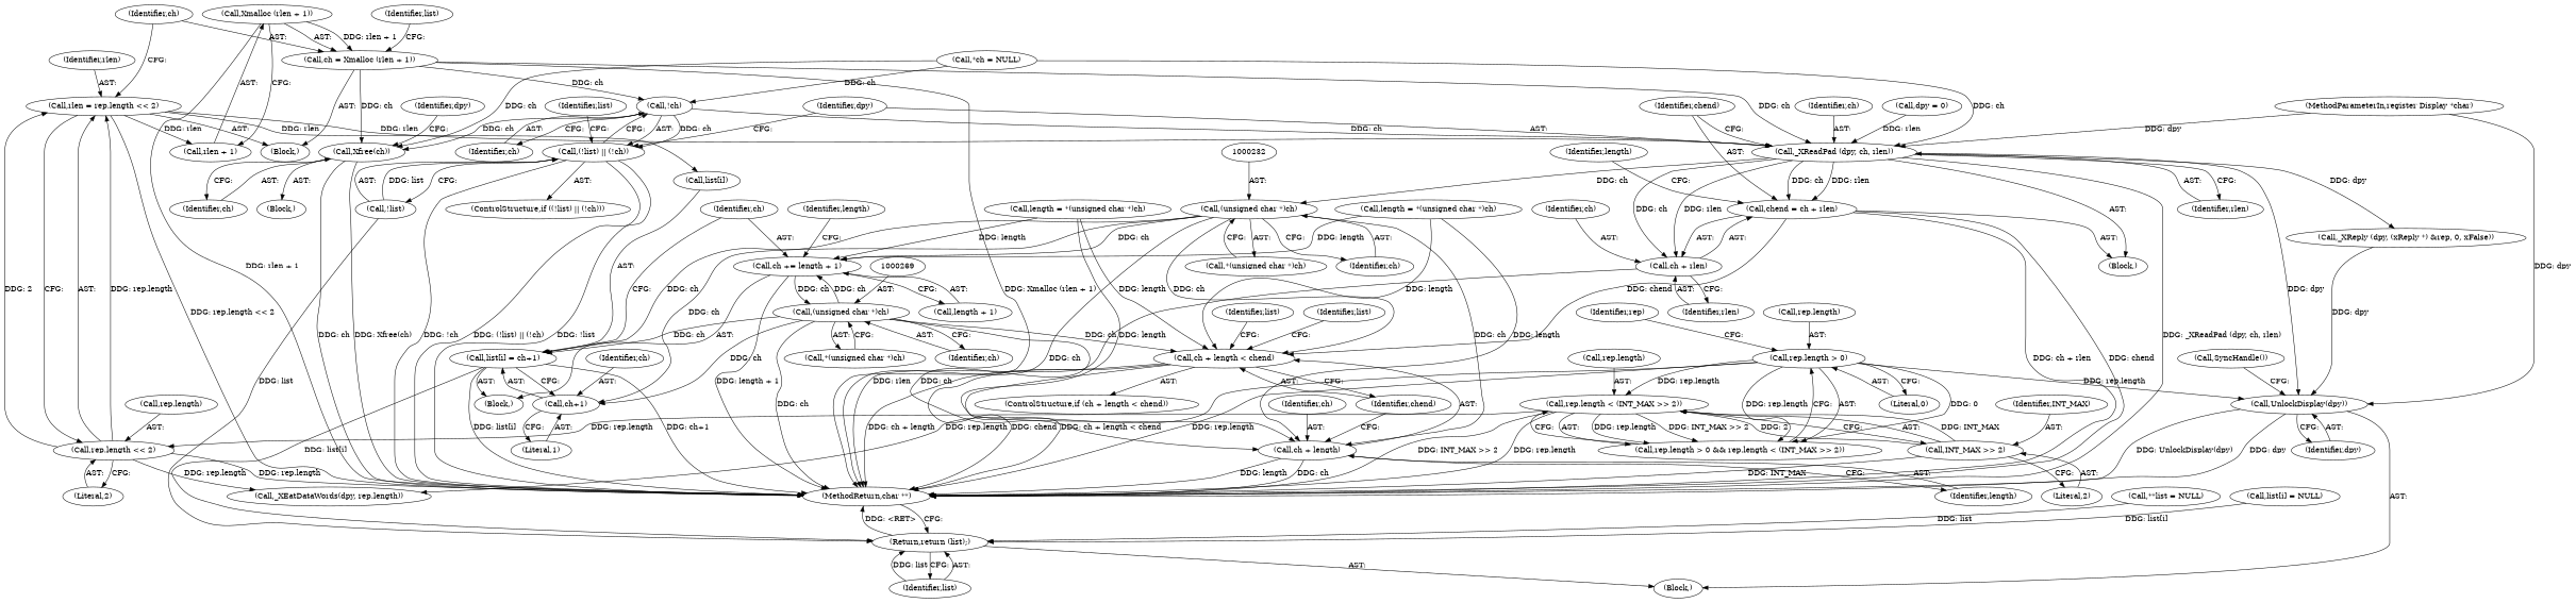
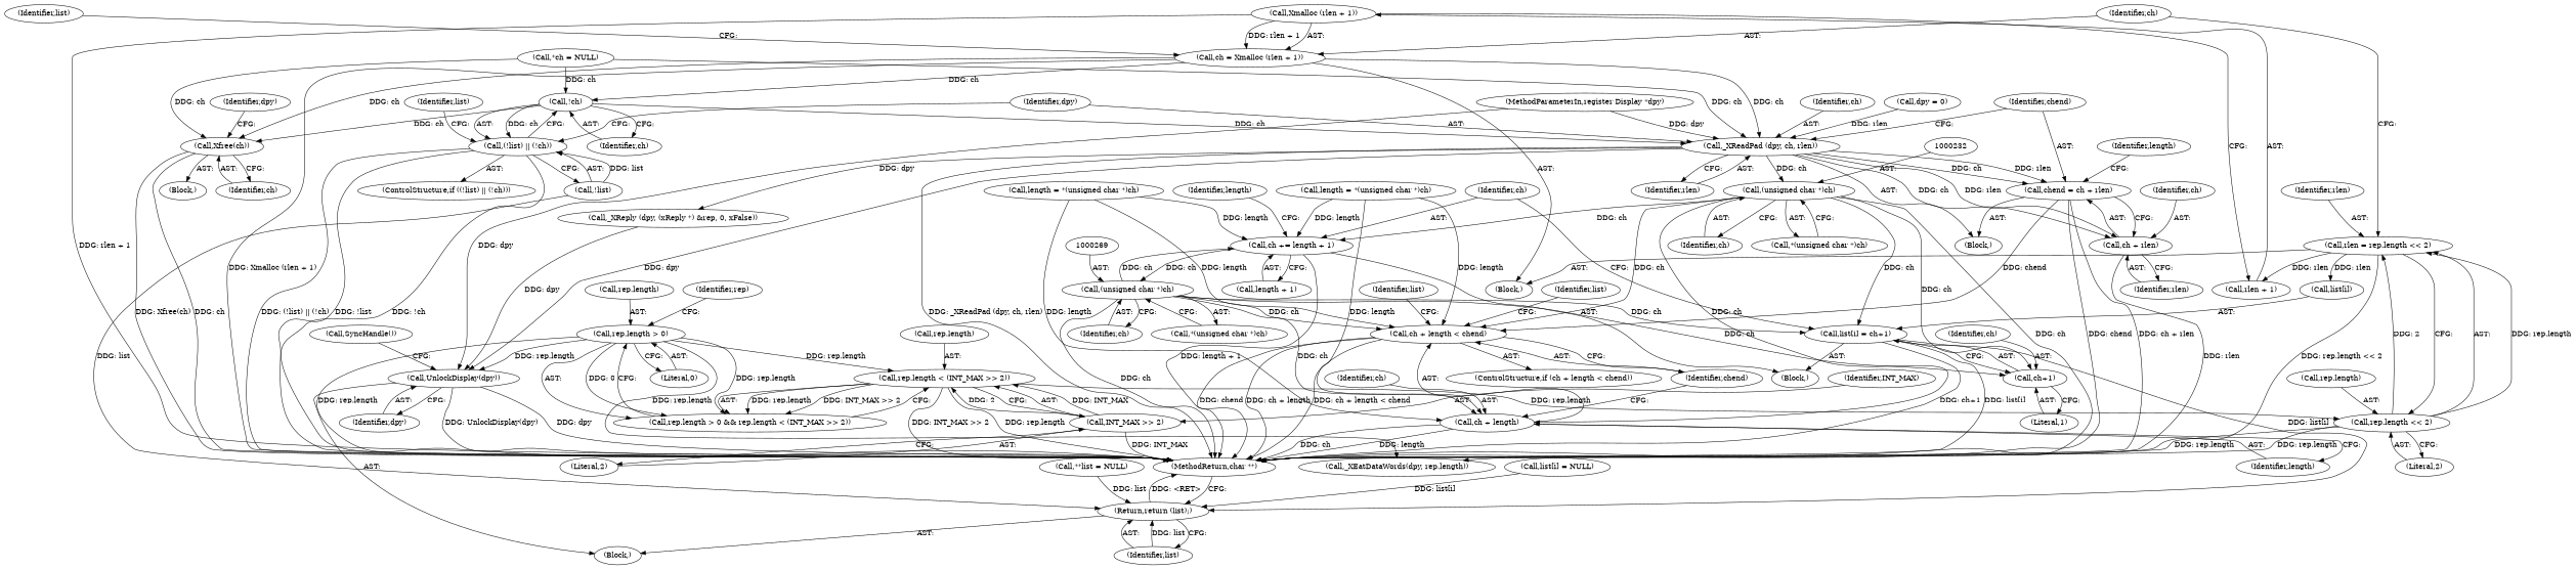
  digraph {
    n1 [label="(Call,Xmalloc (rlen + 1))"]
    n2 [label="(Call,ch = Xmalloc (rlen + 1))"]
    n3 [label="(Call,rlen + 1)"]
    n4 [label="(MethodReturn,char **)"]
    n5 [label="(Call,_XReadPad (dpy, ch, rlen))"]
    n6 [label="(Block,)"]
    n7 [label="(Call,!ch)"]
    n8 [label="(Call,Xfree(ch))"]
    n9 [label="(Return,return (list);)"]
    n10 [label="(Call,rlen = rep.length << 2)"]
    n11 [label="(Call,rep.length << 2)"]
    n12 [label="(Call,list[i])"]
    n13 [label="(Literal,2)"]
    n14 [label="(Call,_XEatDataWords(dpy, rep.length))"]
    n15 [label="(Call,chend = ch + rlen)"]
    n16 [label="(Call,ch + rlen)"]
    n17 [label="(Call,(unsigned char *)ch)"]
    n18 [label="(Call,UnlockDisplay(dpy))"]
    n19 [label="(Block,)"]
    n20 [label="(Identifier,rlen)"]
    n21 [label="(Call,_XReply (dpy, (xReply *) &rep, 0, xFalse))"]
    n22 [label="(Call,rep.length < (INT_MAX >> 2))"]
    n23 [label="(Call,INT_MAX >> 2)"]
    n24 [label="(Call,rep.length > 0 && rep.length < (INT_MAX >> 2))"]
    n25 [label="(Literal,2)"]
    n26 [label="(Call,rep.length > 0)"]
    n27 [label="(Literal,0)"]
    n28 [label="(Call,(!list) || (!ch))"]
    n29 [label="(Identifier,ch)"]
    n30 [label="(Block,)"]
    n31 [label="(Identifier,ch)"]
    n32 [label="(Call,!list)"]
    n33 [label="(ControlStructure,if ((!list) || (!ch)))"]
    n34 [label="(Call,ch + length < chend)"]
    n35 [label="(Identifier,rlen)"]
    n36 [label="(Call,ch + length)"]
    n37 [label="(Call,list[i] = ch+1)"]
    n38 [label="(Call,ch+1)"]
    n39 [label="(Call,ch += length + 1)"]
    n40 [label="(Identifier,ch)"]
    n41 [label="(Call,*(unsigned char *)ch)"]
    n42 [label="(Block,)"]
    n43 [label="(Identifier,dpy)"]
    n44 [label="(ControlStructure,if (ch + length < chend))"]
    n45 [label="(Identifier,chend)"]
    n46 [label="(Identifier,length)"]
    n47 [label="(Block,)"]
    n48 [label="(Literal,1)"]
    n49 [label="(Call,(unsigned char *)ch)"]
    n50 [label="(Call,length + 1)"]
    n51 [label="(Identifier,list)"]
    n52 [label="(Identifier,ch)"]
    n53 [label="(Call,*(unsigned char *)ch)"]
    n54 [label="(Identifier,list)"]
    n55 [label="(Identifier,ch)"]
    n56 [label="(Call,length = *(unsigned char *)ch)"]
    n57 [label="(Call,rep.length)"]
    n58 [label="(Call,rep.length)"]
    n59 [label="(Identifier,ch)"]
    n60 [label="(Call,SyncHandle())"]
    n61 [label="(Identifier,rlen)"]
    n62 [label="(Identifier,dpy)"]
    n63 [label="(Identifier,chend)"]
    n64 [label="(Identifier,INT_MAX)"]
    n65 [label="(Identifier,length)"]
    n66 [label="(Identifier,rep)"]
    n67 [label="(Call,**list = NULL)"]
    n68 [label="(Identifier,length)"]
    n69 [label="(Call,length = *(unsigned char *)ch)"]
-   n70 [label="(MethodParameterIn,register Display *char)"]
+   n70 [label="(MethodParameterIn,register Display *dpy)"]
    n71 [label="(Call,rep.length)"]
    n72 [label="(Identifier,list)"]
    n73 [label="(Identifier,ch)"]
    n74 [label="(Identifier,ch)"]
    n75 [label="(Identifier,ch)"]
    n76 [label="(Call,list[i] = NULL)"]
    n77 [label="(Call,*ch = NULL)"]
    n78 [label="(Identifier,dpy)"]
    n79 [label="(Identifier,list)"]
    n80 [label="(Call,dpy = 0)"]
    n81 [label="(Identifier,ch)"]
    n82 [label="(Identifier,list)"]
    1000232
    1000269
    n1 -> n2 [label="AST: "]
    n1 -> n2 [label="DDG: rlen + 1"]
    n1 -> n3 [label="CFG: "]
    n1 -> n4 [label="DDG: rlen + 1"]
    n2 -> n4 [label="DDG: Xmalloc (rlen + 1)"]
    n2 -> n5 [label="DDG: ch"]
    n2 -> n6 [label="AST: "]
    n2 -> n7 [label="DDG: ch"]
    n2 -> n8 [label="DDG: ch"]
    n3 -> n1 [label="AST: "]
    n4 -> n9 [label="CFG: "]
    n5 -> n4 [label="DDG: _XReadPad (dpy, ch, rlen)"]
    n5 -> n15 [label="DDG: ch"]
    n5 -> n15 [label="DDG: rlen"]
    n5 -> n16 [label="DDG: ch"]
    n5 -> n16 [label="DDG: rlen"]
    n5 -> n17 [label="DDG: ch"]
    n5 -> n18 [label="DDG: dpy"]
    n5 -> n19 [label="AST: "]
    n5 -> n20 [label="CFG: "]
    n5 -> n21 [label="DDG: dpy"]
    n7 -> n5 [label="DDG: ch"]
    n7 -> n8 [label="DDG: ch"]
    n7 -> n28 [label="AST: "]
    n7 -> n28 [label="DDG: ch"]
    n7 -> n29 [label="CFG: "]
    n8 -> n4 [label="DDG: ch"]
    n8 -> n4 [label="DDG: Xfree(ch)"]
    n8 -> n30 [label="AST: "]
    n8 -> n31 [label="CFG: "]
    n9 -> n4 [label="DDG: <RET>"]
    n9 -> n42 [label="AST: "]
    n9 -> n51 [label="CFG: "]
    n10 -> n3 [label="DDG: rlen"]
    n10 -> n4 [label="DDG: rep.length << 2"]
-   n10 -> n5 [label="DDG: rlen"]
    n10 -> n6 [label="AST: "]
    n10 -> n11 [label="CFG: "]
    n10 -> n12 [label="DDG: rlen"]
    n11 -> n4 [label="DDG: rep.length"]
    n11 -> n10 [label="AST: "]
    n11 -> n10 [label="DDG: rep.length"]
    n11 -> n10 [label="DDG: 2"]
    n11 -> n13 [label="CFG: "]
    n11 -> n14 [label="DDG: rep.length"]
    n12 -> n37 [label="AST: "]
    n13 -> n11 [label="AST: "]
    n15 -> n4 [label="DDG: ch + rlen"]
    n15 -> n4 [label="DDG: chend"]
-   n15 -> n16 [label="AST: "]
+   n15 -> n16 [label="CFG: "]
    n15 -> n19 [label="AST: "]
    n15 -> n34 [label="DDG: chend"]
    n16 -> n4 [label="DDG: rlen"]
    n16 -> n15 [label="AST: "]
    n16 -> n35 [label="CFG: "]
    n17 -> n4 [label="DDG: ch"]
    n17 -> n34 [label="DDG: ch"]
    n17 -> n36 [label="DDG: ch"]
    n17 -> n37 [label="DDG: ch"]
    n17 -> n38 [label="DDG: ch"]
    n17 -> n39 [label="DDG: ch"]
    n17 -> n40 [label="CFG: "]
    n17 -> n41 [label="AST: "]
    n18 -> n4 [label="DDG: UnlockDisplay(dpy)"]
    n18 -> n4 [label="DDG: dpy"]
    n18 -> n42 [label="AST: "]
    n18 -> n43 [label="CFG: "]
    n20 -> n5 [label="AST: "]
    n21 -> n18 [label="DDG: dpy"]
    n22 -> n4 [label="DDG: INT_MAX >> 2"]
    n22 -> n4 [label="DDG: rep.length"]
    n22 -> n11 [label="DDG: rep.length"]
    n22 -> n23 [label="CFG: "]
    n22 -> n24 [label="AST: "]
    n22 -> n24 [label="DDG: rep.length"]
    n22 -> n24 [label="DDG: INT_MAX >> 2"]
    n23 -> n4 [label="DDG: INT_MAX"]
    n23 -> n22 [label="AST: "]
    n23 -> n22 [label="DDG: INT_MAX"]
    n23 -> n22 [label="DDG: 2"]
    n23 -> n25 [label="CFG: "]
    n24 -> n22 [label="CFG: "]
    n24 -> n26 [label="CFG: "]
    n25 -> n23 [label="AST: "]
    n26 -> n4 [label="DDG: rep.length"]
    n26 -> n14 [label="DDG: rep.length"]
    n26 -> n18 [label="DDG: rep.length"]
    n26 -> n22 [label="DDG: rep.length"]
    n26 -> n24 [label="AST: "]
    n26 -> n24 [label="DDG: rep.length"]
    n26 -> n24 [label="DDG: 0"]
    n26 -> n27 [label="CFG: "]
    n27 -> n26 [label="AST: "]
    n28 -> n4 [label="DDG: !ch"]
    n28 -> n4 [label="DDG: (!list) || (!ch)"]
    n28 -> n4 [label="DDG: !list"]
    n28 -> n7 [label="CFG: "]
    n28 -> n32 [label="CFG: "]
    n28 -> n33 [label="AST: "]
    n29 -> n7 [label="AST: "]
    n31 -> n8 [label="AST: "]
    n32 -> n9 [label="DDG: list"]
    n32 -> n28 [label="AST: "]
    n32 -> n28 [label="DDG: list"]
    n34 -> n4 [label="DDG: ch + length"]
    n34 -> n4 [label="DDG: chend"]
    n34 -> n4 [label="DDG: ch + length < chend"]
    n34 -> n44 [label="AST: "]
    n34 -> n45 [label="CFG: "]
    n35 -> n16 [label="AST: "]
    n36 -> n4 [label="DDG: length"]
    n36 -> n4 [label="DDG: ch"]
    n36 -> n34 [label="AST: "]
    n36 -> n46 [label="CFG: "]
    n37 -> n4 [label="DDG: list[i]"]
    n37 -> n4 [label="DDG: ch+1"]
    n37 -> n9 [label="DDG: list[i]"]
    n37 -> n38 [label="CFG: "]
    n37 -> n47 [label="AST: "]
    n38 -> n37 [label="AST: "]
    n38 -> n48 [label="CFG: "]
    n39 -> n4 [label="DDG: length + 1"]
    n39 -> n47 [label="AST: "]
    n39 -> n49 [label="DDG: ch"]
    n39 -> n50 [label="CFG: "]
    n40 -> n17 [label="AST: "]
    n41 -> n17 [label="CFG: "]
    n43 -> n18 [label="AST: "]
    n45 -> n34 [label="AST: "]
    n45 -> n36 [label="CFG: "]
    n46 -> n36 [label="AST: "]
    n48 -> n38 [label="AST: "]
    n49 -> n4 [label="DDG: ch"]
    n49 -> n34 [label="DDG: ch"]
    n49 -> n36 [label="DDG: ch"]
    n49 -> n37 [label="DDG: ch"]
    n49 -> n38 [label="DDG: ch"]
    n49 -> n39 [label="DDG: ch"]
    n49 -> n52 [label="CFG: "]
    n49 -> n53 [label="AST: "]
    n50 -> n39 [label="AST: "]
    n51 -> n9 [label="AST: "]
    n51 -> n9 [label="DDG: list"]
    n52 -> n49 [label="AST: "]
    n53 -> n49 [label="CFG: "]
    n54 -> n28 [label="CFG: "]
    n55 -> n37 [label="CFG: "]
    n55 -> n39 [label="AST: "]
    n56 -> n34 [label="DDG: length"]
    n56 -> n36 [label="DDG: length"]
    n56 -> n39 [label="DDG: length"]
    n57 -> n26 [label="AST: "]
    n58 -> n22 [label="AST: "]
    n59 -> n38 [label="AST: "]
    n60 -> n18 [label="CFG: "]
    n61 -> n10 [label="AST: "]
    n62 -> n8 [label="CFG: "]
    n63 -> n5 [label="CFG: "]
    n63 -> n15 [label="AST: "]
    n64 -> n23 [label="AST: "]
    n65 -> n15 [label="CFG: "]
    n66 -> n26 [label="CFG: "]
    n67 -> n9 [label="DDG: list"]
    n68 -> n39 [label="CFG: "]
    n69 -> n34 [label="DDG: length"]
    n69 -> n36 [label="DDG: length"]
    n69 -> n39 [label="DDG: length"]
    n70 -> n5 [label="DDG: dpy"]
    n70 -> n18 [label="DDG: dpy"]
    n71 -> n11 [label="AST: "]
    n72 -> n34 [label="CFG: "]
    n73 -> n36 [label="AST: "]
    n74 -> n2 [label="AST: "]
    n74 -> n10 [label="CFG: "]
    n75 -> n5 [label="AST: "]
    n76 -> n9 [label="DDG: list[i]"]
    n77 -> n5 [label="DDG: ch"]
    n77 -> n7 [label="DDG: ch"]
    n77 -> n8 [label="DDG: ch"]
    n78 -> n5 [label="AST: "]
    n78 -> n28 [label="CFG: "]
    n79 -> n2 [label="CFG: "]
    n80 -> n5 [label="DDG: rlen"]
    n81 -> n16 [label="AST: "]
    n82 -> n34 [label="CFG: "]
    1000232 -> n17 [label="AST: "]
    1000269 -> n49 [label="AST: "]
  }
